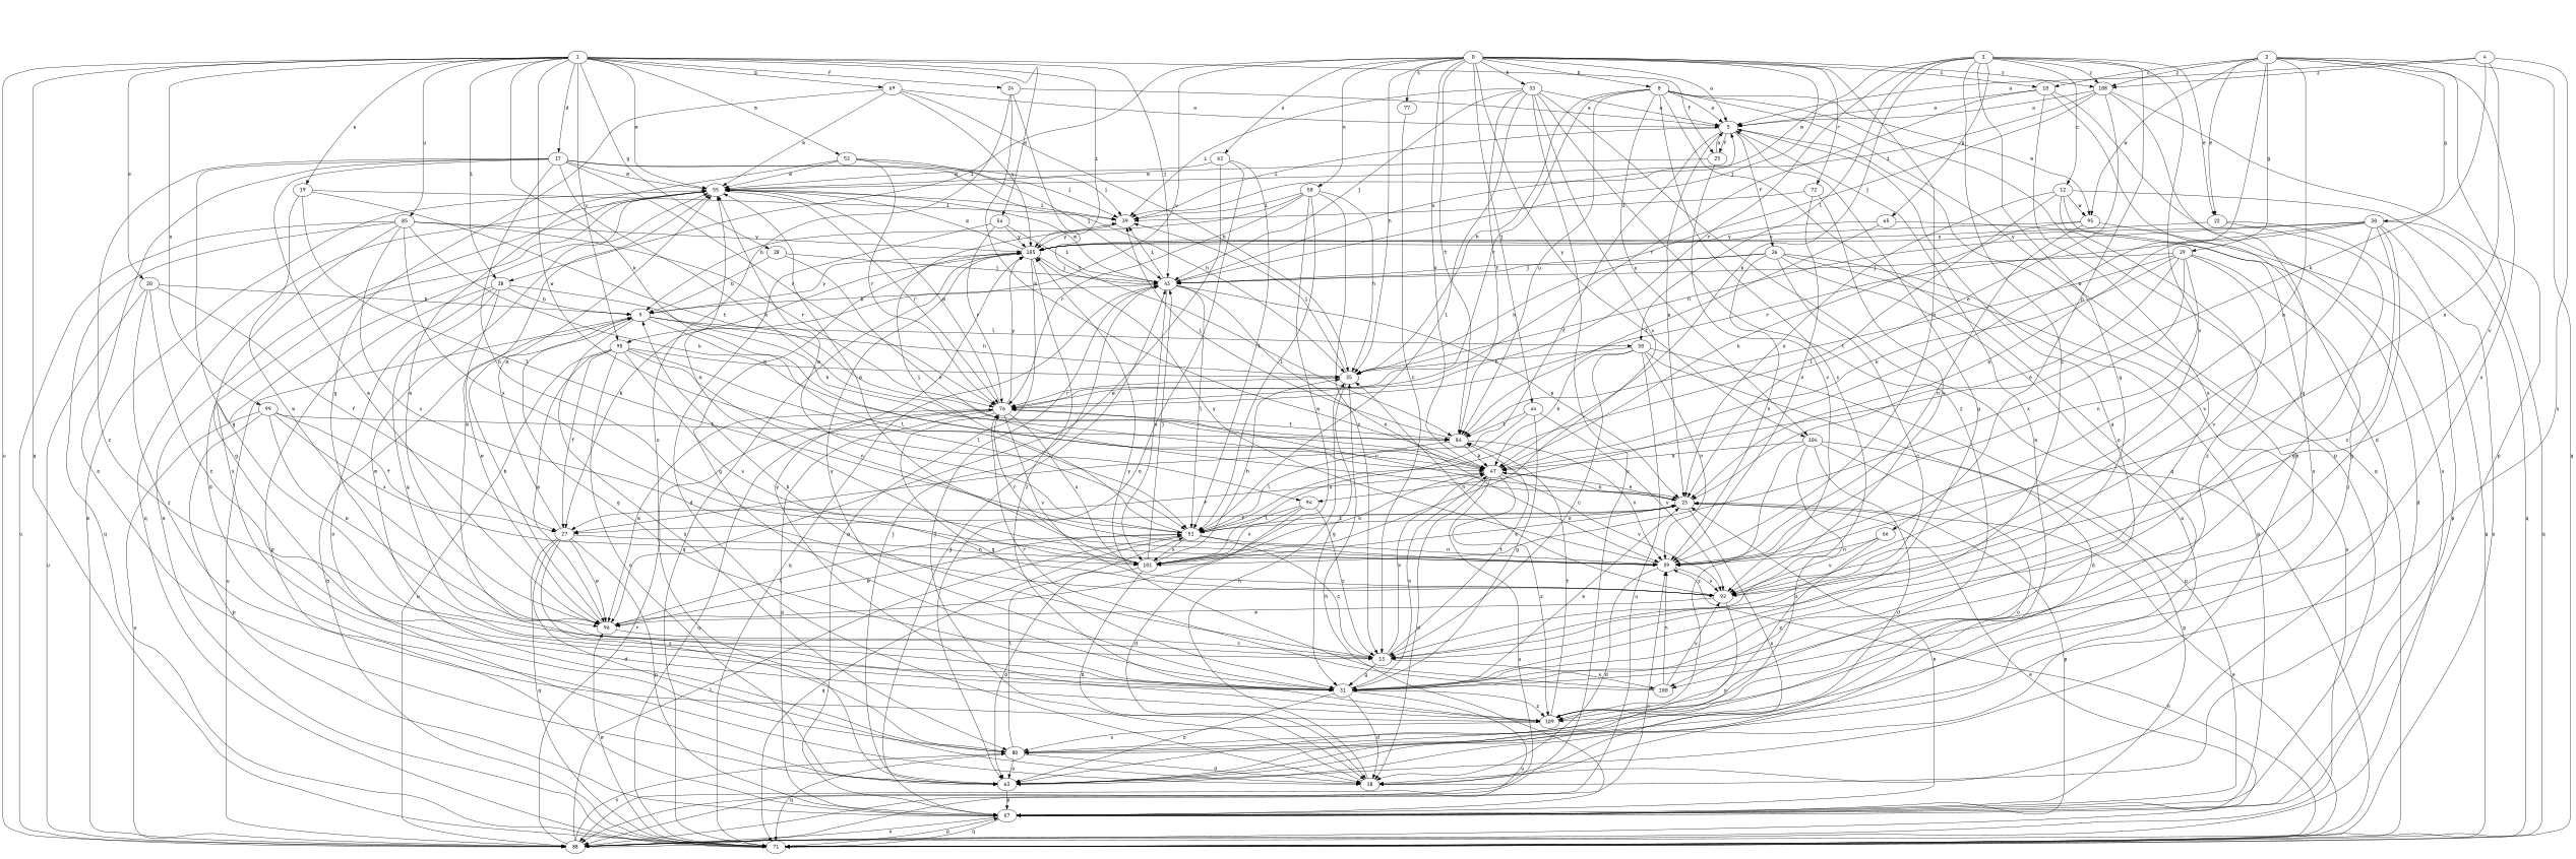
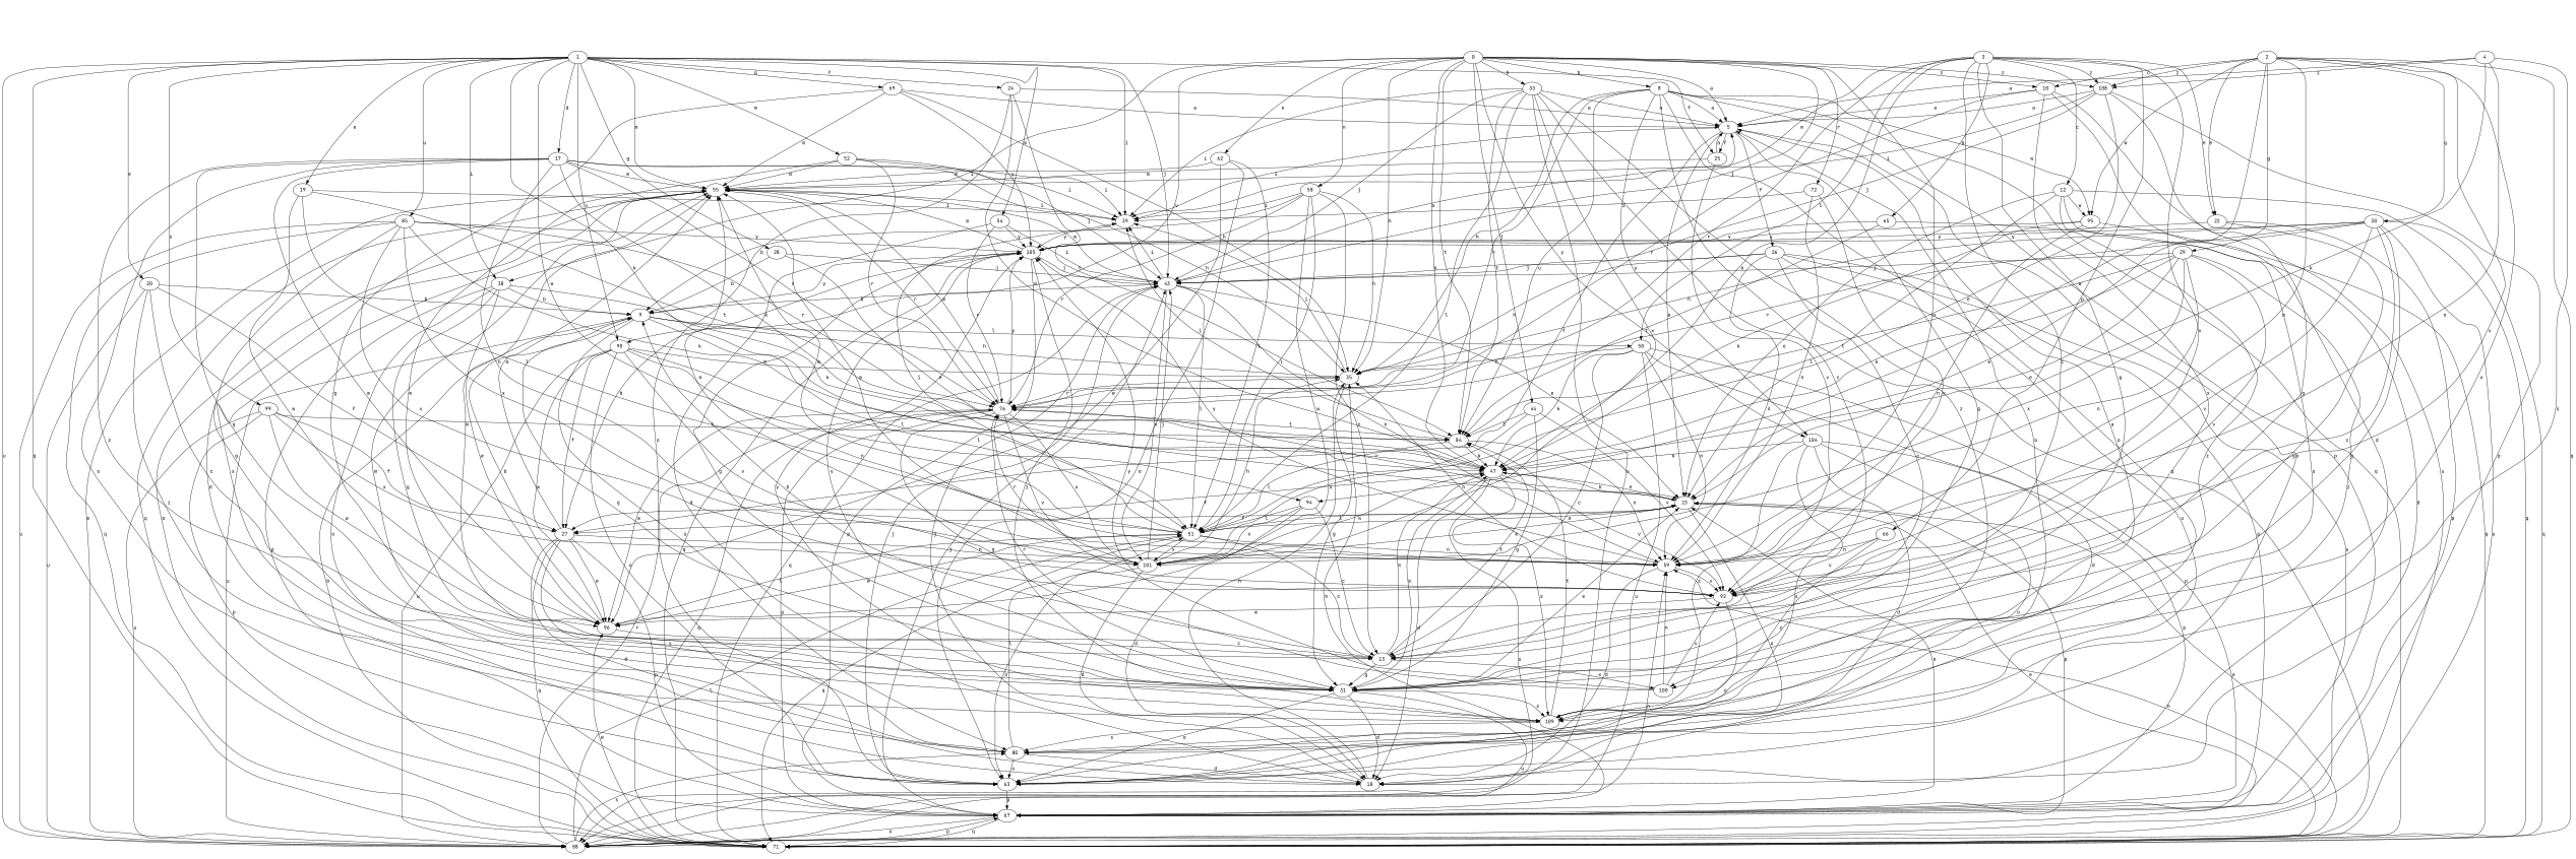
  strict digraph {
    fontname="JetBrains Mono"
    node [fontname="JetBrains Mono"]
    edge [fontname="JetBrains Mono"]
    0
    5
    8
    10
    33
    35
    38
    n8 [label=44]
    43
    47
    58
    59
    62
    72
-   77
    84
    90
    104
    108
    25
    39
    31
    23
    26
    27
    63
    71
    95
    13
    76
    67
    88
    100
    18
    51
    109
    101
    9
    96
    92
    55
    105
    80
    1
    17
    19
    20
    24
    28
    52
    54
    69
    85
    94
    99
    2
    22
    29
    30
    3
    12
    50
    65
    66
    4
    0 -> 5 [label=a]
    0 -> 8 [label=b]
    0 -> 10 [label=c]
    0 -> 33 [label=h]
    0 -> 35 [label=h]
    0 -> 38 [label=i]
    0 -> n8 [label=j]
    0 -> 43 [label=j]
    0 -> 47 [label=k]
    0 -> 58 [label=n]
    0 -> 59 [label=n]
    0 -> 62 [label=o]
    0 -> 72 [label=r]
-   0 -> 77 [label=s]
    0 -> 84 [label=t]
    0 -> 90 [label=v]
    0 -> 104 [label=y]
    0 -> 108 [label=z]
    5 -> 25 [label=f]
    5 -> 39 [label=i]
    5 -> 31 [label=g]
    5 -> 23 [label=e]
    5 -> 26 [label=f]
    5 -> 27 [label=f]
    5 -> 63 [label=o]
    8 -> 5 [label=a]
    8 -> 35 [label=h]
    8 -> 84 [label=u]
    8 -> 104 [label=y]
    8 -> 63 [label=o]
    8 -> 71 [label=q]
    8 -> 95 [label=w]
    8 -> 13 [label=c]
    8 -> 76 [label=r]
    8 -> 67 [label=p]
    10 -> 5 [label=a]
    10 -> 76 [label=r]
    10 -> 88 [label=u]
    10 -> 100 [label=x]
    10 -> 18 [label=d]
    33 -> 5 [label=a]
    33 -> 43 [label=j]
    33 -> 84 [label=t]
    33 -> 39 [label=i]
    33 -> 71 [label=q]
    33 -> 88 [label=u]
    33 -> 51 [label=l]
    33 -> 109 [label=z]
    33 -> 101 [label=x]
    35 -> 39 [label=i]
    35 -> 31 [label=g]
    35 -> 76 [label=r]
    38 -> 47 [label=k]
    38 -> 31 [label=g]
    38 -> 63 [label=o]
    38 -> 67 [label=p]
    38 -> 9 [label=b]
    38 -> 96 [label=w]
    n8 -> 84 [label=t]
    n8 -> 31 [label=g]
    n8 -> 101 [label=x]
    n8 -> 92 [label=v]
    43 -> 5 [label=a]
    43 -> 59 [label=n]
    43 -> 39 [label=i]
    43 -> 23 [label=e]
    43 -> 71 [label=q]
    43 -> 51 [label=l]
    43 -> 101 [label=x]
    43 -> 9 [label=b]
    43 -> 55 [label=m]
    47 -> 23 [label=e]
    47 -> 27 [label=f]
    47 -> 88 [label=u]
    47 -> 18 [label=d]
    47 -> 109 [label=z]
    47 -> 92 [label=v]
    58 -> 35 [label=h]
    58 -> 39 [label=i]
    58 -> 13 [label=c]
    58 -> 76 [label=r]
    58 -> 51 [label=l]
    58 -> 9 [label=b]
    58 -> 96 [label=w]
    59 -> 18 [label=d]
    59 -> 92 [label=v]
    59 -> 55 [label=m]
    59 -> 105 [label=y]
    62 -> 63 [label=o]
    62 -> 51 [label=l]
    62 -> 96 [label=w]
    62 -> 55 [label=m]
    72 -> 59 [label=n]
    72 -> 39 [label=i]
    72 -> 92 [label=v]
-   77 -> 13 [label=c]
    84 -> 47 [label=k]
    84 -> 59 [label=n]
    84 -> 39 [label=i]
    84 -> 51 [label=l]
    90 -> 35 [label=h]
    90 -> 59 [label=n]
    90 -> 27 [label=f]
    90 -> 63 [label=o]
    90 -> 88 [label=u]
    90 -> 51 [label=l]
    90 -> 96 [label=w]
    90 -> 92 [label=v]
    104 -> 47 [label=k]
    104 -> 63 [label=o]
    104 -> 67 [label=p]
    104 -> 18 [label=d]
    104 -> 109 [label=z]
    104 -> 80 [label=s]
    108 -> 5 [label=a]
    108 -> 43 [label=j]
    108 -> 39 [label=i]
    108 -> 31 [label=g]
    108 -> 23 [label=e]
    108 -> 67 [label=p]
    25 -> 5 [label=a]
    25 -> 92 [label=v]
    25 -> 55 [label=m]
    39 -> 105 [label=y]
    31 -> 47 [label=k]
    31 -> 23 [label=e]
    31 -> 63 [label=o]
    31 -> 88 [label=u]
    31 -> 18 [label=d]
    31 -> 109 [label=z]
    31 -> 105 [label=y]
    23 -> 47 [label=k]
    23 -> 27 [label=f]
    23 -> 63 [label=o]
    23 -> 76 [label=r]
    23 -> 67 [label=p]
    23 -> 51 [label=l]
    26 -> 35 [label=h]
    26 -> 43 [label=j]
    26 -> 59 [label=n]
    26 -> 63 [label=o]
    26 -> 13 [label=c]
    26 -> 67 [label=p]
    26 -> 88 [label=u]
    27 -> 59 [label=n]
    27 -> 71 [label=q]
    27 -> 67 [label=p]
    27 -> 18 [label=d]
    27 -> 96 [label=w]
    27 -> 55 [label=m]
    27 -> 80 [label=s]
    63 -> 43 [label=j]
    63 -> 67 [label=p]
    71 -> 59 [label=n]
    71 -> 23 [label=e]
    71 -> 67 [label=p]
    71 -> 9 [label=b]
    71 -> 96 [label=w]
    71 -> 55 [label=m]
    95 -> 47 [label=k]
    95 -> 59 [label=n]
    95 -> 71 [label=q]
    95 -> 105 [label=y]
    13 -> 47 [label=k]
    13 -> 84 [label=t]
    13 -> 31 [label=g]
    13 -> 100 [label=x]
    13 -> 9 [label=b]
    13 -> 55 [label=m]
    76 -> 84 [label=t]
    76 -> 31 [label=g]
    76 -> 71 [label=q]
    76 -> 67 [label=p]
    76 -> 101 [label=x]
    76 -> 96 [label=w]
    76 -> 92 [label=v]
    76 -> 55 [label=m]
    76 -> 105 [label=y]
    67 -> 35 [label=h]
    67 -> 43 [label=j]
    67 -> 23 [label=e]
    67 -> 71 [label=q]
    67 -> 88 [label=u]
    88 -> 59 [label=n]
    88 -> 23 [label=e]
    88 -> 76 [label=r]
    88 -> 51 [label=l]
    88 -> 55 [label=m]
    88 -> 80 [label=s]
    100 -> 59 [label=n]
    100 -> 76 [label=r]
    100 -> 92 [label=v]
    100 -> 105 [label=y]
    18 -> 35 [label=h]
    18 -> 43 [label=j]
    51 -> 59 [label=n]
    51 -> 39 [label=i]
    51 -> 23 [label=e]
    51 -> 71 [label=q]
    51 -> 13 [label=c]
    51 -> 101 [label=x]
    51 -> 96 [label=w]
    51 -> 55 [label=m]
    109 -> 5 [label=a]
    109 -> 84 [label=t]
    109 -> 105 [label=y]
    109 -> 80 [label=s]
    101 -> 35 [label=h]
    101 -> 43 [label=j]
    101 -> 47 [label=k]
    101 -> 23 [label=e]
    101 -> 63 [label=o]
    101 -> 76 [label=r]
    101 -> 18 [label=d]
    101 -> 55 [label=m]
    9 -> 35 [label=h]
    9 -> 31 [label=g]
    9 -> 88 [label=u]
    9 -> 51 [label=l]
    9 -> 105 [label=y]
    9 -> 80 [label=s]
    9 -> 50 [label=l]
    96 -> 13 [label=c]
    96 -> 51 [label=l]
    96 -> 9 [label=b]
    92 -> 35 [label=h]
    92 -> 63 [label=o]
    92 -> 96 [label=w]
    55 -> 39 [label=i]
    55 -> 71 [label=q]
    55 -> 76 [label=r]
    55 -> 18 [label=d]
    55 -> 80 [label=s]
    105 -> 43 [label=j]
    105 -> 31 [label=g]
    105 -> 27 [label=b]
    105 -> 71 [label=q]
    105 -> 67 [label=p]
    105 -> 109 [label=z]
    105 -> 55 [label=m]
    80 -> 5 [label=a]
    80 -> 63 [label=o]
-   80 -> 71 [label=q]
    80 -> 18 [label=d]
    80 -> 51 [label=l]
    80 -> 55 [label=m]
    1 -> 38 [label=i]
    1 -> 43 [label=j]
    1 -> 47 [label=k]
    1 -> 90 [label=v]
    1 -> 25 [label=f]
-   1 -> 105 [label=i]
+   1 -> 39 [label=i]
    1 -> 71 [label=q]
    1 -> 88 [label=u]
    1 -> 55 [label=m]
    1 -> 17 [label=d]
    1 -> 19 [label=e]
    1 -> 20 [label=e]
    1 -> 24 [label=f]
    1 -> 28 [label=g]
    1 -> 52 [label=m]
    1 -> 54 [label=m]
    1 -> 69 [label=q]
    1 -> 85 [label=u]
    1 -> 94 [label=w]
    1 -> 99 [label=x]
    17 -> 35 [label=h]
    17 -> 47 [label=k]
    17 -> 59 [label=n]
    17 -> 39 [label=i]
    17 -> 31 [label=g]
    17 -> 63 [label=o]
    17 -> 76 [label=r]
    17 -> 109 [label=z]
    17 -> 96 [label=w]
    17 -> 55 [label=m]
    19 -> 84 [label=t]
    19 -> 39 [label=i]
    19 -> 51 [label=l]
    19 -> 96 [label=w]
    20 -> 27 [label=f]
    20 -> 13 [label=c]
    20 -> 88 [label=u]
    20 -> 109 [label=z]
    20 -> 9 [label=b]
    24 -> 5 [label=a]
    24 -> 47 [label=k]
    24 -> 84 [label=t]
    24 -> 63 [label=o]
    28 -> 43 [label=j]
    28 -> 23 [label=e]
    28 -> 9 [label=b]
    52 -> 43 [label=j]
    52 -> 39 [label=i]
    52 -> 76 [label=r]
    52 -> 96 [label=w]
    52 -> 55 [label=m]
    54 -> 43 [label=i]
    54 -> 76 [label=r]
    54 -> 18 [label=d]
    54 -> 105 [label=y]
    69 -> 5 [label=a]
    69 -> 35 [label=h]
    69 -> 31 [label=g]
    69 -> 55 [label=m]
    69 -> 105 [label=y]
    85 -> 47 [label=k]
    85 -> 31 [label=g]
    85 -> 71 [label=q]
    85 -> 76 [label=r]
    85 -> 88 [label=u]
    85 -> 101 [label=x]
    85 -> 92 [label=v]
    85 -> 105 [label=y]
    94 -> 13 [label=c]
    94 -> 18 [label=d]
    94 -> 51 [label=l]
    94 -> 101 [label=x]
    99 -> 84 [label=t]
    99 -> 27 [label=f]
    99 -> 67 [label=p]
    99 -> 88 [label=u]
    99 -> 101 [label=x]
    99 -> 96 [label=w]
    2 -> 10 [label=c]
    2 -> 59 [label=n]
    2 -> 108 [label=z]
    2 -> 71 [label=q]
    2 -> 95 [label=w]
    2 -> 100 [label=x]
    2 -> 92 [label=v]
    2 -> 94 [label=w]
    2 -> 22 [label=e]
    2 -> 29 [label=g]
    2 -> 30 [label=g]
    22 -> 31 [label=g]
    22 -> 67 [label=p]
    22 -> 105 [label=y]
    29 -> 43 [label=j]
    29 -> 47 [label=k]
    29 -> 59 [label=n]
    29 -> 84 [label=t]
    29 -> 23 [label=e]
    29 -> 109 [label=z]
    29 -> 101 [label=x]
    29 -> 92 [label=v]
    30 -> 35 [label=h]
    30 -> 31 [label=g]
    30 -> 23 [label=e]
    30 -> 71 [label=q]
    30 -> 13 [label=c]
    30 -> 76 [label=r]
    30 -> 88 [label=u]
    30 -> 92 [label=v]
    30 -> 105 [label=y]
    3 -> 47 [label=k]
    3 -> 108 [label=z]
    3 -> 31 [label=g]
    3 -> 13 [label=c]
    3 -> 76 [label=r]
    3 -> 92 [label=v]
    3 -> 55 [label=m]
    3 -> 22 [label=e]
    3 -> 12 [label=c]
    3 -> 50 [label=l]
    3 -> 65 [label=p]
    3 -> 66 [label=p]
    12 -> 23 [label=e]
    12 -> 71 [label=q]
    12 -> 95 [label=w]
    12 -> 51 [label=l]
    12 -> 109 [label=z]
    12 -> 80 [label=s]
    50 -> 35 [label=h]
    50 -> 47 [label=k]
    50 -> 59 [label=n]
    50 -> 13 [label=c]
    50 -> 67 [label=p]
    50 -> 88 [label=u]
    50 -> 18 [label=d]
    65 -> 84 [label=t]
    65 -> 18 [label=d]
    65 -> 105 [label=y]
    66 -> 59 [label=n]
    66 -> 109 [label=z]
    66 -> 92 [label=v]
    4 -> 5 [label=a]
    4 -> 47 [label=k]
    4 -> 59 [label=n]
    4 -> 108 [label=z]
    4 -> 80 [label=s]
  }
